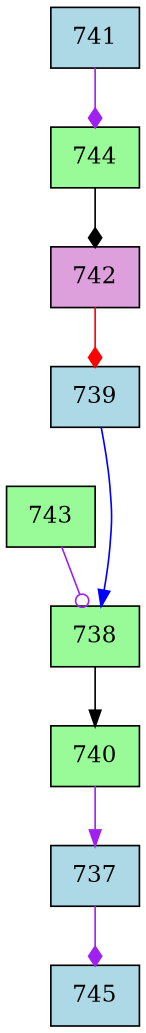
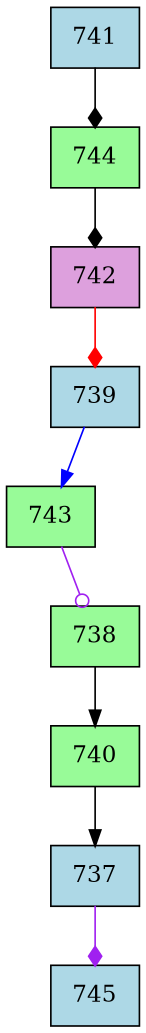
  digraph {
    node [fillcolor=lightblue shape=record style=filled]
    edge [arrowhead=diamond color=black]
    n1 [label="{741}"]
    n2 [fillcolor=palegreen label="{744}"]
    n3 [fillcolor=plum label="{742}"]
    n4 [label="{739}"]
    n5 [fillcolor=palegreen label="{743}"]
    n6 [fillcolor=palegreen label="{738}"]
    n7 [fillcolor=palegreen label="{740}"]
    n8 [label="{737}"]
    n9 [label="{745}"]
-   n1 -> n2 [color=purple]
+   n1 -> n2
    n2 -> n3
    n3 -> n4 [color=red]
-   n4 -> n6 [arrowhead=normal color=blue]
+   n4 -> n5 [arrowhead=normal color=blue]
    n5 -> n6 [arrowhead=odot color=purple]
    n6 -> n7 [arrowhead=normal]
-   n7 -> n8 [arrowhead=normal color=purple]
+   n7 -> n8 [arrowhead=normal]
    n8 -> n9 [color=purple]
  }
